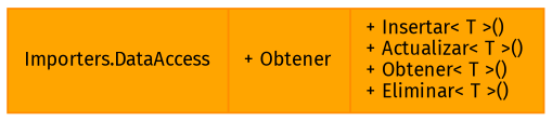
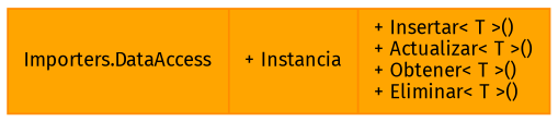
  digraph {
    rankdir=LR
    fontname="Fira Sans"
-   n1 [color=darkorange fillcolor=orange fontcolor=black fontname="Fira Sans" fontsize=10 height=0.2 label="{Importers.DataAccess\n|+ Obtener\l|+ Insertar\< T \>()\l+ Actualizar\< T \>()\l+ Obtener\< T \>()\l+ Eliminar\< T \>()\l}" shape=record style=filled width=0.4]
+   n1 [color=darkorange fillcolor=orange fontcolor=black fontname="Fira Sans" fontsize=10 height=0.2 label="{Importers.DataAccess\n|+ Instancia\l|+ Insertar\< T \>()\l+ Actualizar\< T \>()\l+ Obtener\< T \>()\l+ Eliminar\< T \>()\l}" shape=record style=filled width=0.4]
  }
